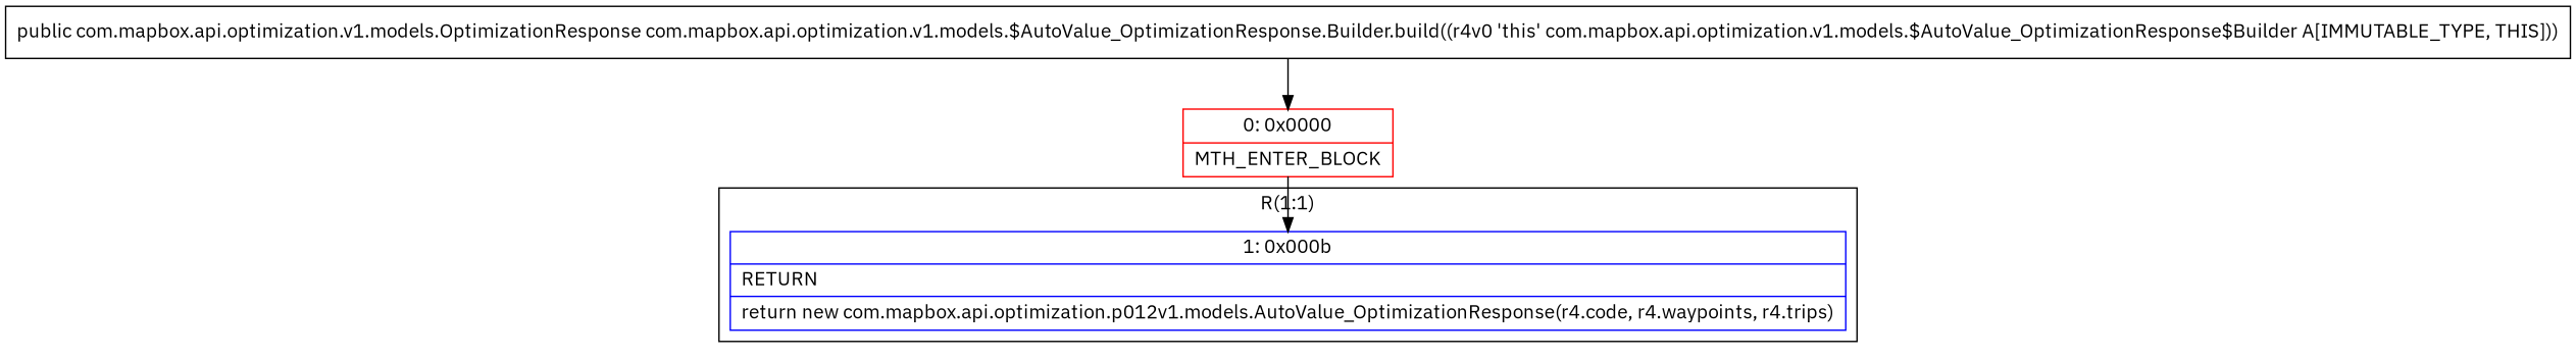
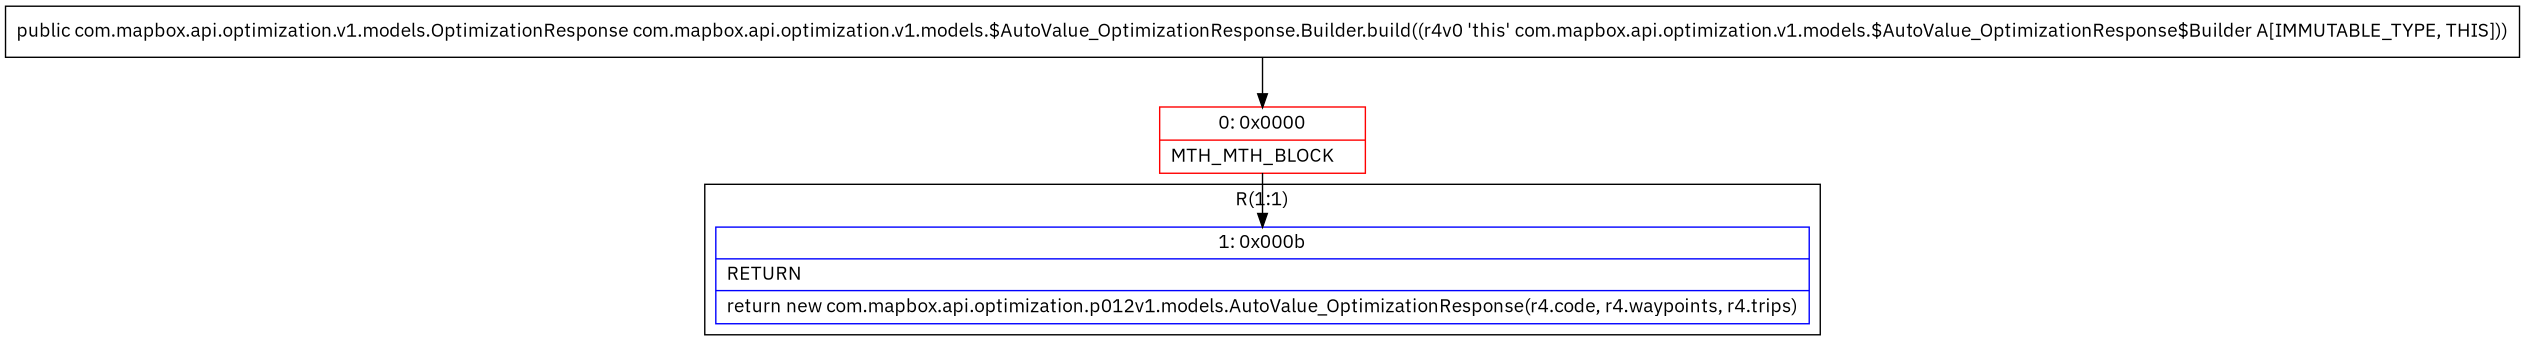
  digraph {
    fontname="IBM Plex Sans"
    node [shape=record fontname="IBM Plex Sans"]
    edge [style=solid fontname="IBM Plex Sans"]
    n1 [color=blue label="{1\:\ 0x000b|RETURN\l|return new com.mapbox.api.optimization.p012v1.models.AutoValue_OptimizationResponse(r4.code, r4.waypoints, r4.trips)\l}"]
-   n2 [color=red label="{0\:\ 0x0000|MTH_ENTER_BLOCK\l}"]
+   n2 [color=red label="{0\:\ 0x0000|MTH_MTH_BLOCK\l}"]
    n3 [label="{public com.mapbox.api.optimization.v1.models.OptimizationResponse com.mapbox.api.optimization.v1.models.$AutoValue_OptimizationResponse.Builder.build((r4v0 'this' com.mapbox.api.optimization.v1.models.$AutoValue_OptimizationResponse$Builder A[IMMUTABLE_TYPE, THIS])) }"]
    subgraph cluster_1 {
      label="R(1:1)"
      n1
    }
    n2 -> n1
    n3 -> n2
  }
